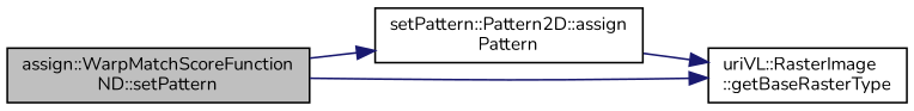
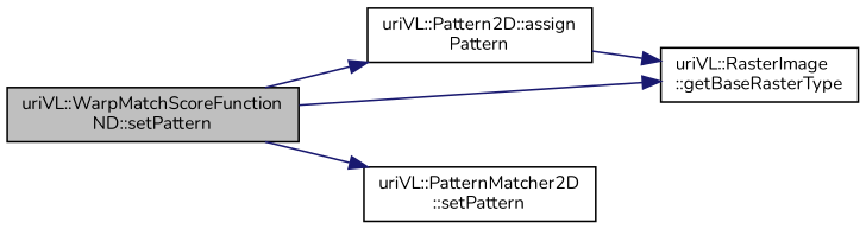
  digraph {
    fontname=Nunito
    rankdir=LR
    node [color=black fillcolor=white fontname=Nunito fontsize=10 shape=record style=filled]
    edge [color=midnightblue fontname=Nunito fontsize=10 labelfontname=Helvetica labelfontsize=10 style=solid]
-   n1 [fillcolor=grey75 fontcolor=black height=0.2 label="assign::WarpMatchScoreFunction\lND::setPattern" width=0.4]
-   n2 [height=0.2 label="setPattern::Pattern2D::assign\lPattern" width=0.4]
+   n1 [fillcolor=grey75 fontcolor=black height=0.2 label="uriVL::WarpMatchScoreFunction\lND::setPattern" width=0.4]
+   n2 [height=0.2 label="uriVL::Pattern2D::assign\lPattern" width=0.4]
    n3 [height=0.2 label="uriVL::RasterImage\l::getBaseRasterType" width=0.4]
+   n4 [height=0.2 label="uriVL::PatternMatcher2D\l::setPattern" width=0.4]
    n1 -> n2
    n1 -> n3
+   n1 -> n4
    n2 -> n3
  }
